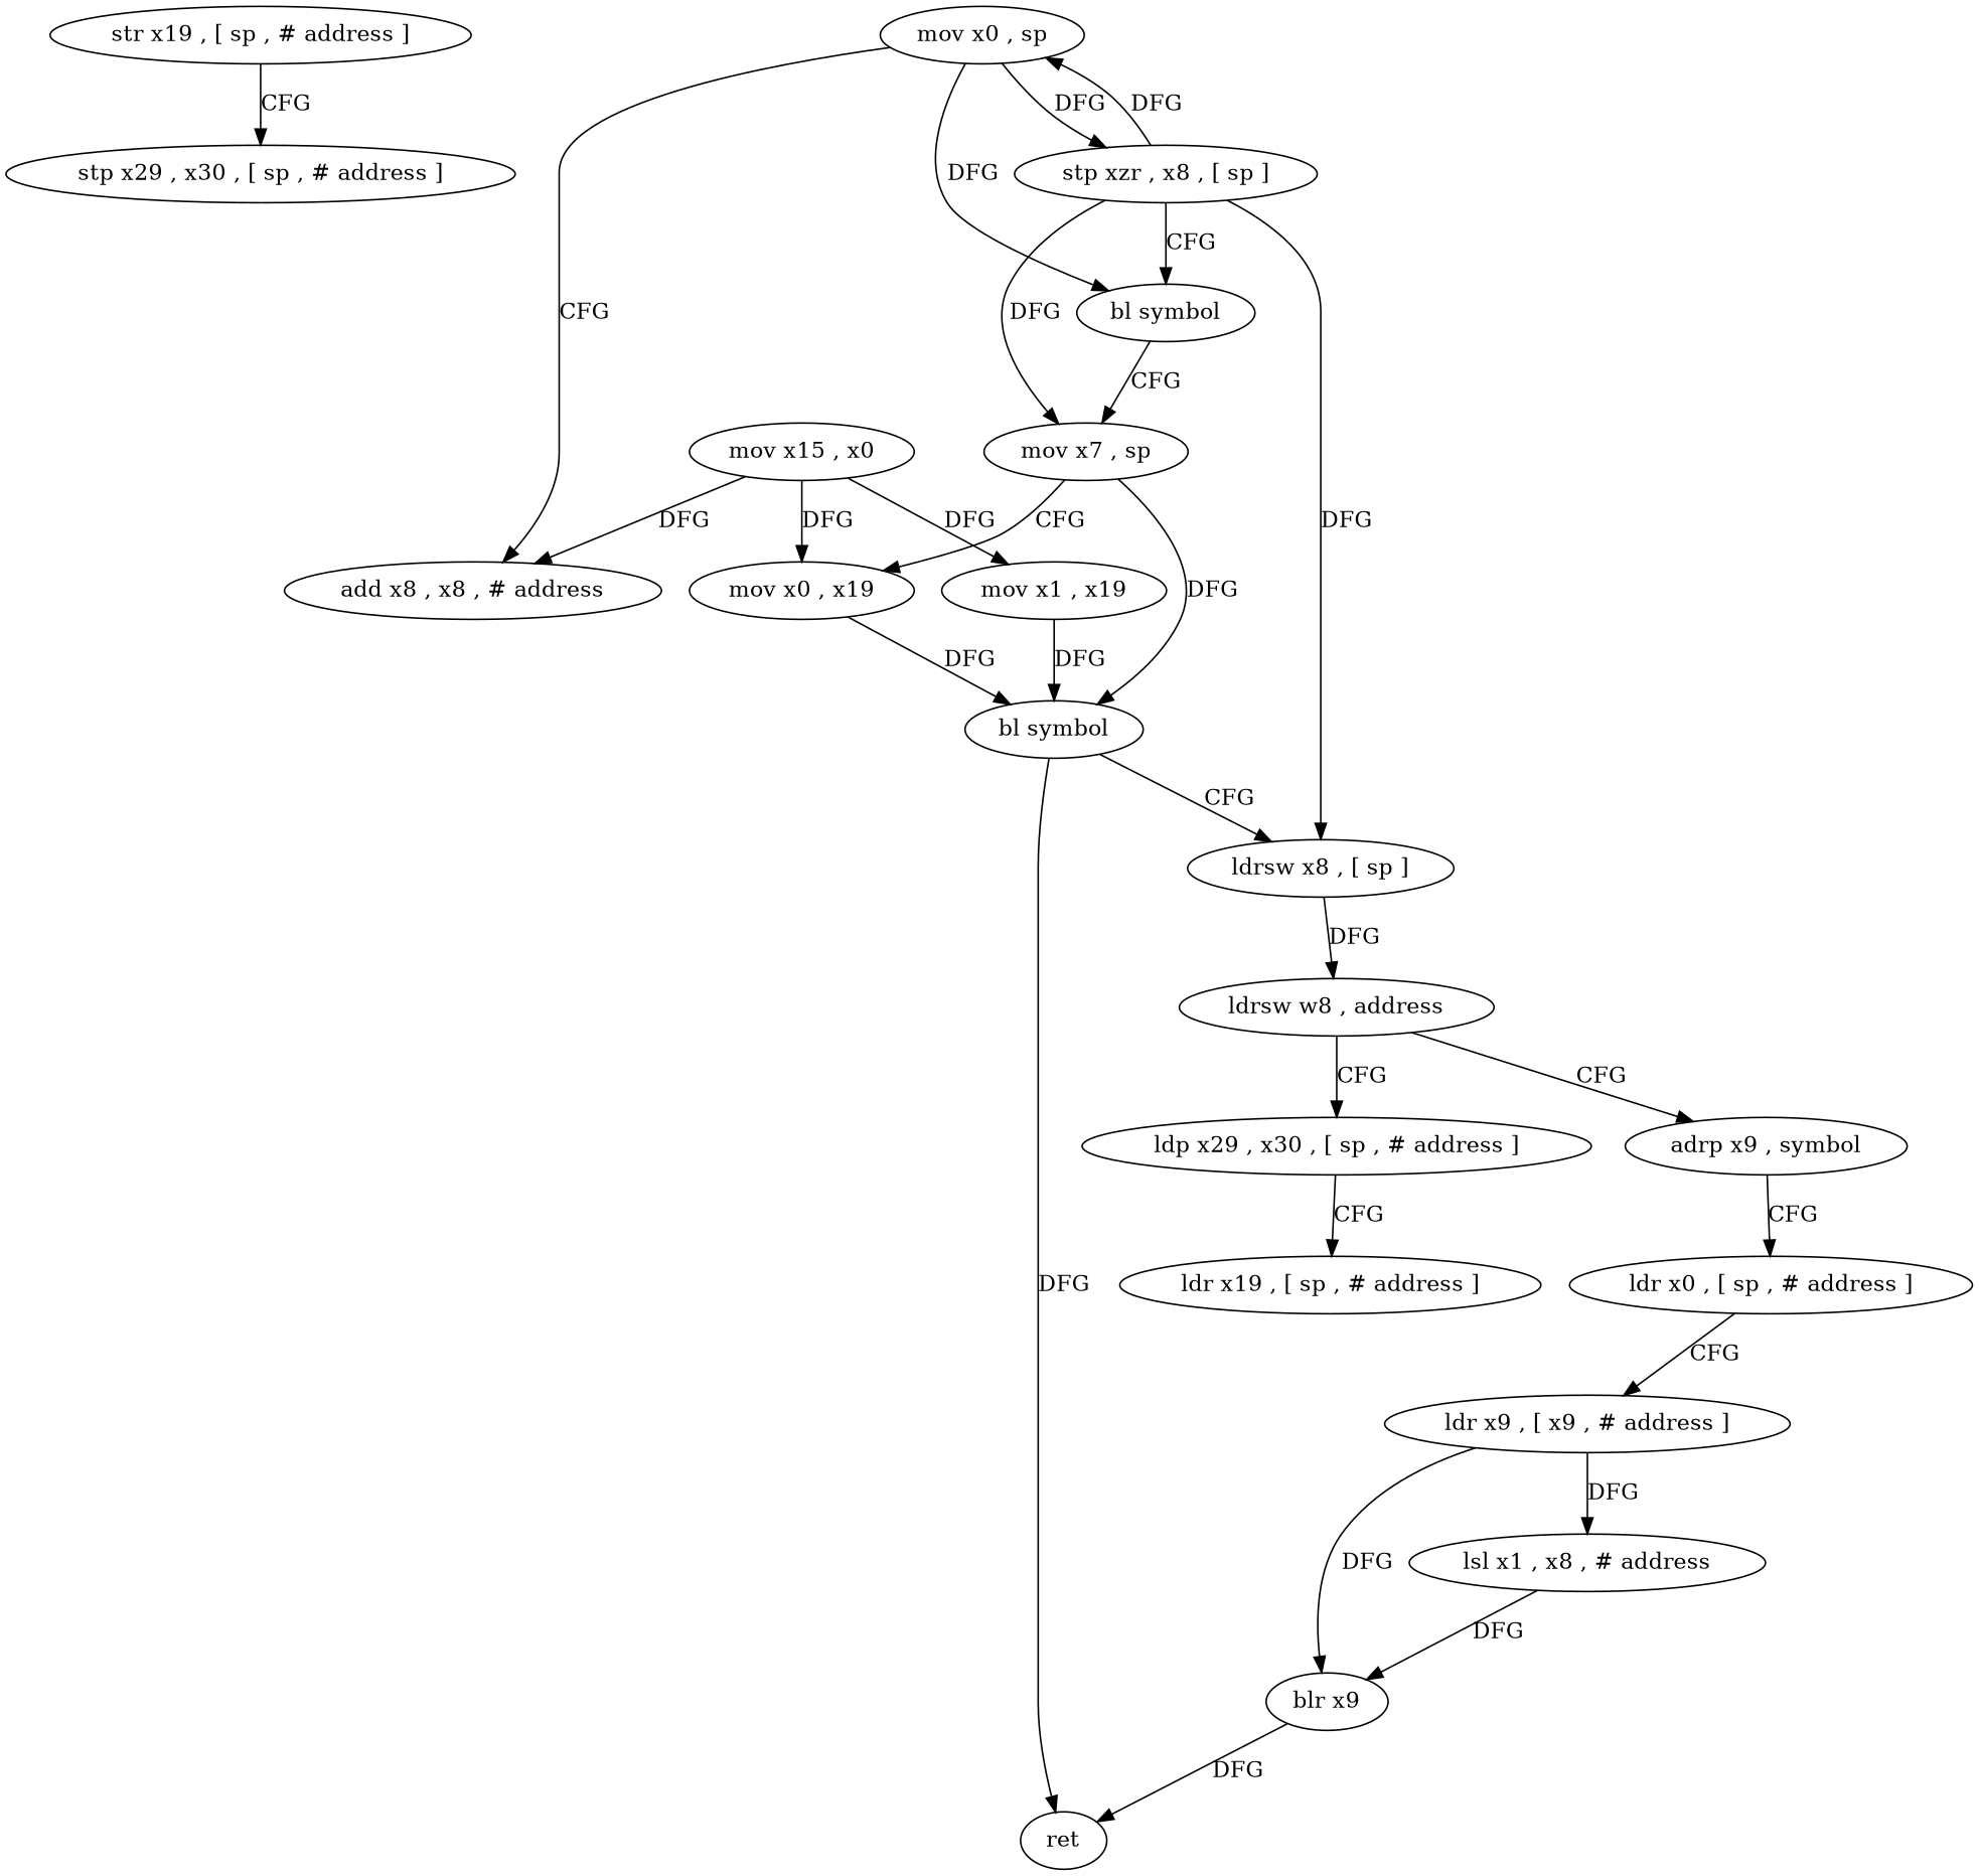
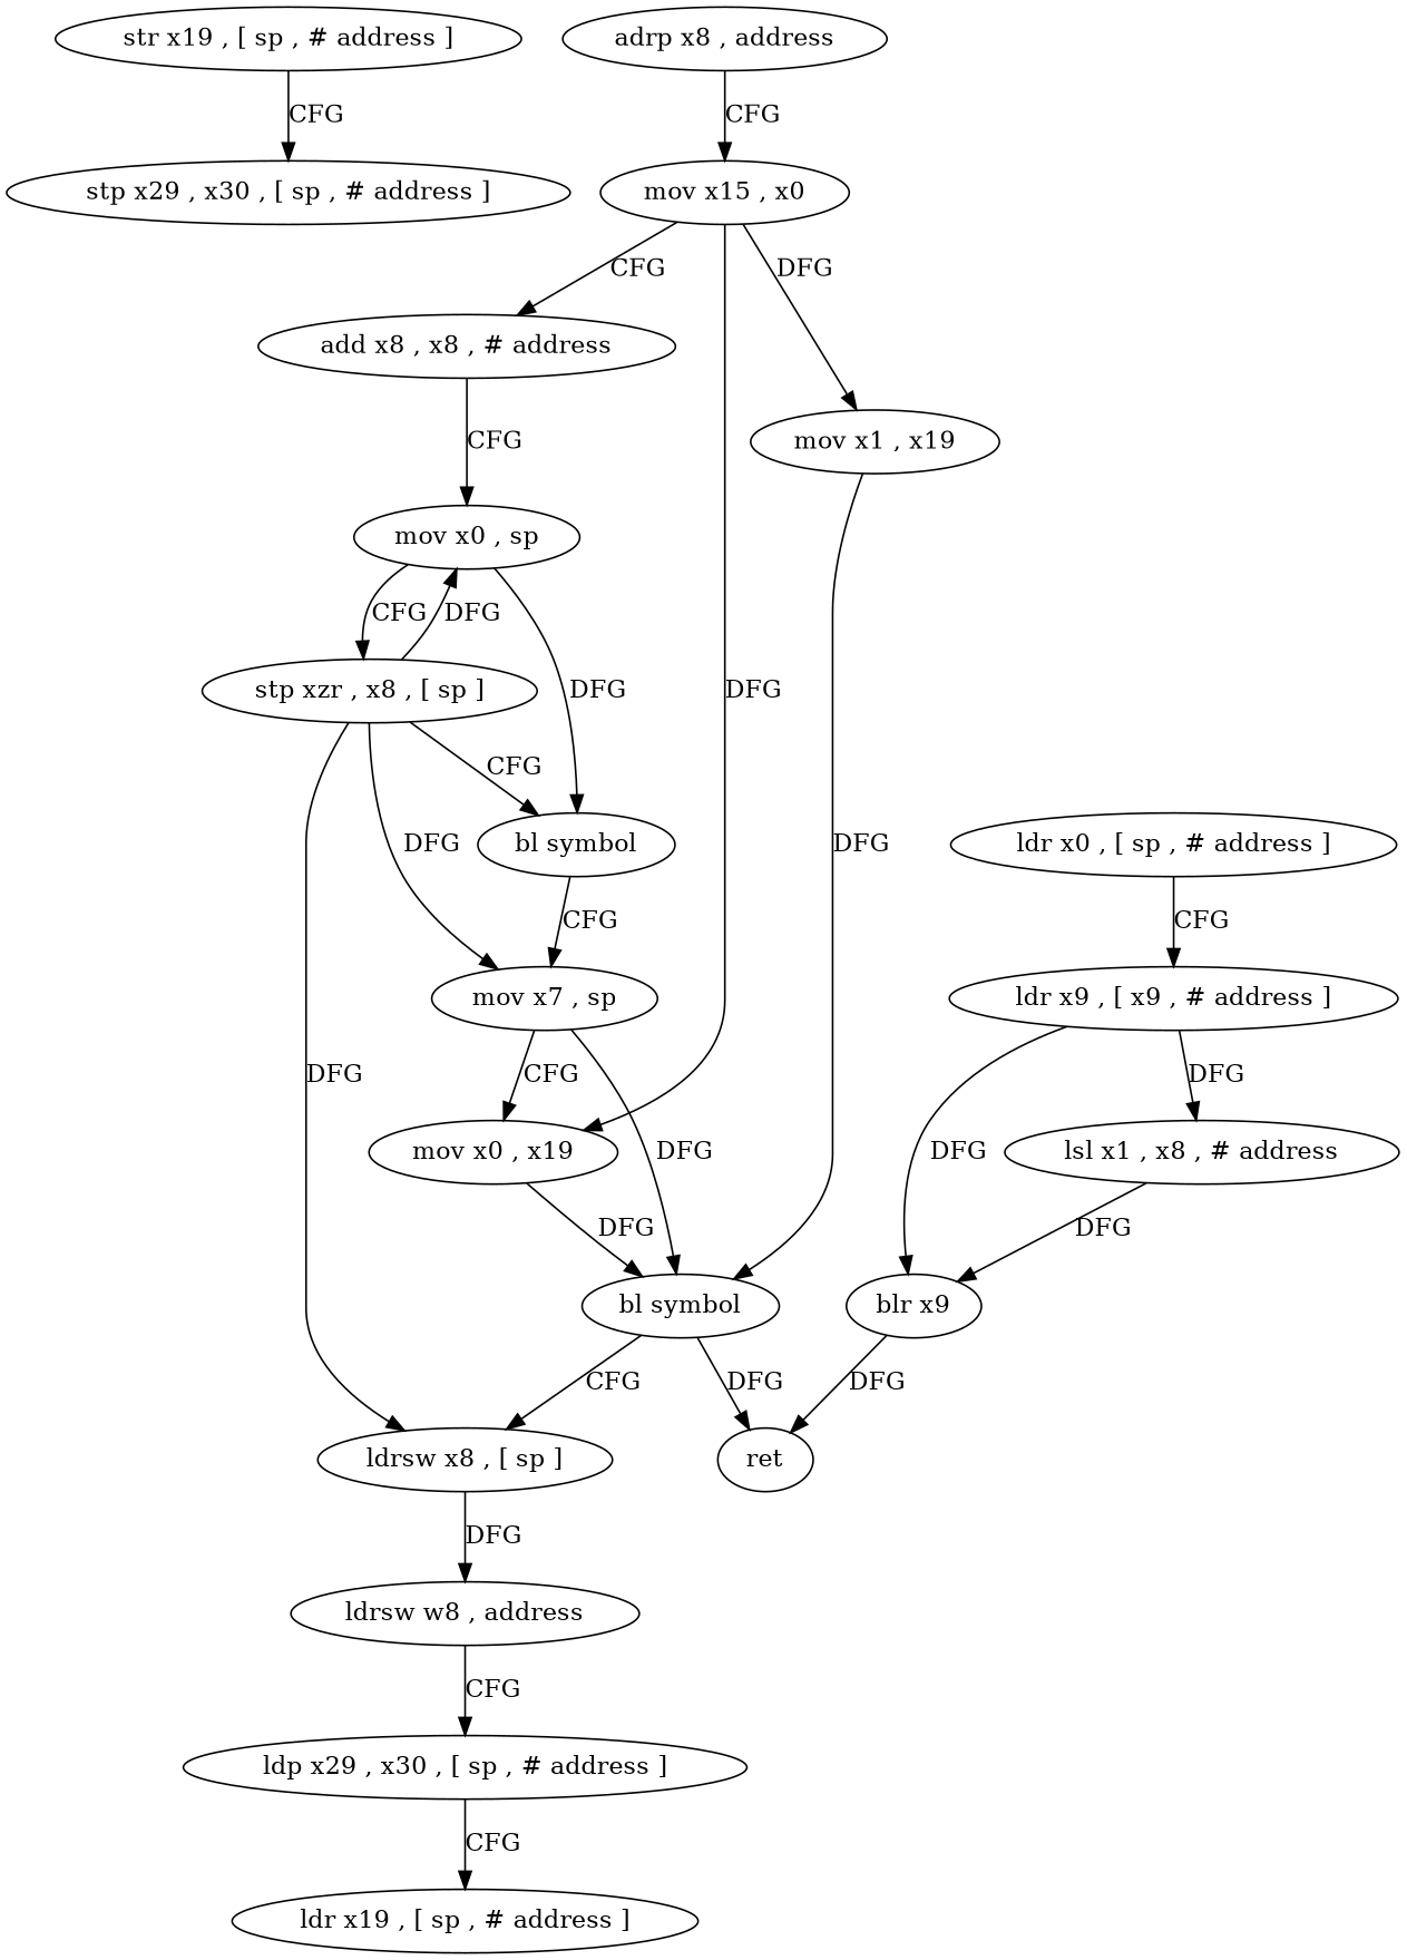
  digraph {
    n1 [label="str x19 , [ sp , # address ]"]
    n2 [label="stp x29 , x30 , [ sp , # address ]"]
+   n3 [label="adrp x8 , address"]
    n4 [label="mov x15 , x0"]
    n5 [label="add x8 , x8 , # address"]
    n6 [label="mov x0 , x19"]
    n7 [label="mov x1 , x19"]
    n8 [label="mov x0 , sp"]
    n9 [label="bl symbol"]
    n10 [label="stp xzr , x8 , [ sp ]"]
    n11 [label="bl symbol"]
    n12 [label="mov x7 , sp"]
    n13 [label="ldrsw x8 , [ sp ]"]
    n14 [label="ldrsw w8 , address"]
    n15 [label=ret]
    n16 [label="ldp x29 , x30 , [ sp , # address ]"]
-   n17 [label="adrp x9 , symbol"]
    n18 [label="lsl x1 , x8 , # address"]
    n19 [label="blr x9"]
    n20 [label="ldr x19 , [ sp , # address ]"]
    n21 [label="ldr x0 , [ sp , # address ]"]
    n22 [label="ldr x9 , [ x9 , # address ]"]
    n1 -> n2 [label=CFG]
-   n4 -> n5 [label=DFG]
+   n3 -> n4 [label=CFG]
+   n4 -> n5 [label=CFG]
    n4 -> n6 [label=DFG]
    n4 -> n7 [label=DFG]
-   n8 -> n5 [label=CFG]
+   n5 -> n8 [label=CFG]
    n6 -> n9 [label=DFG]
    n7 -> n9 [label=DFG]
-   n8 -> n10 [label=DFG]
+   n8 -> n10 [label=CFG]
    n8 -> n11 [label=DFG]
    n9 -> n13 [label=CFG]
    n9 -> n15 [label=DFG]
    n10 -> n8 [label=DFG]
    n10 -> n11 [label=CFG]
    n10 -> n12 [label=DFG]
    n10 -> n13 [label=DFG]
    n11 -> n12 [label=CFG]
    n12 -> n6 [label=CFG]
    n12 -> n9 [label=DFG]
    n13 -> n14 [label=DFG]
    n14 -> n16 [label=CFG]
-   n14 -> n17 [label=CFG]
    n16 -> n20 [label=CFG]
-   n17 -> n21 [label=CFG]
    n18 -> n19 [label=DFG]
    n19 -> n15 [label=DFG]
    n21 -> n22 [label=CFG]
    n22 -> n18 [label=DFG]
    n22 -> n19 [label=DFG]
  }
